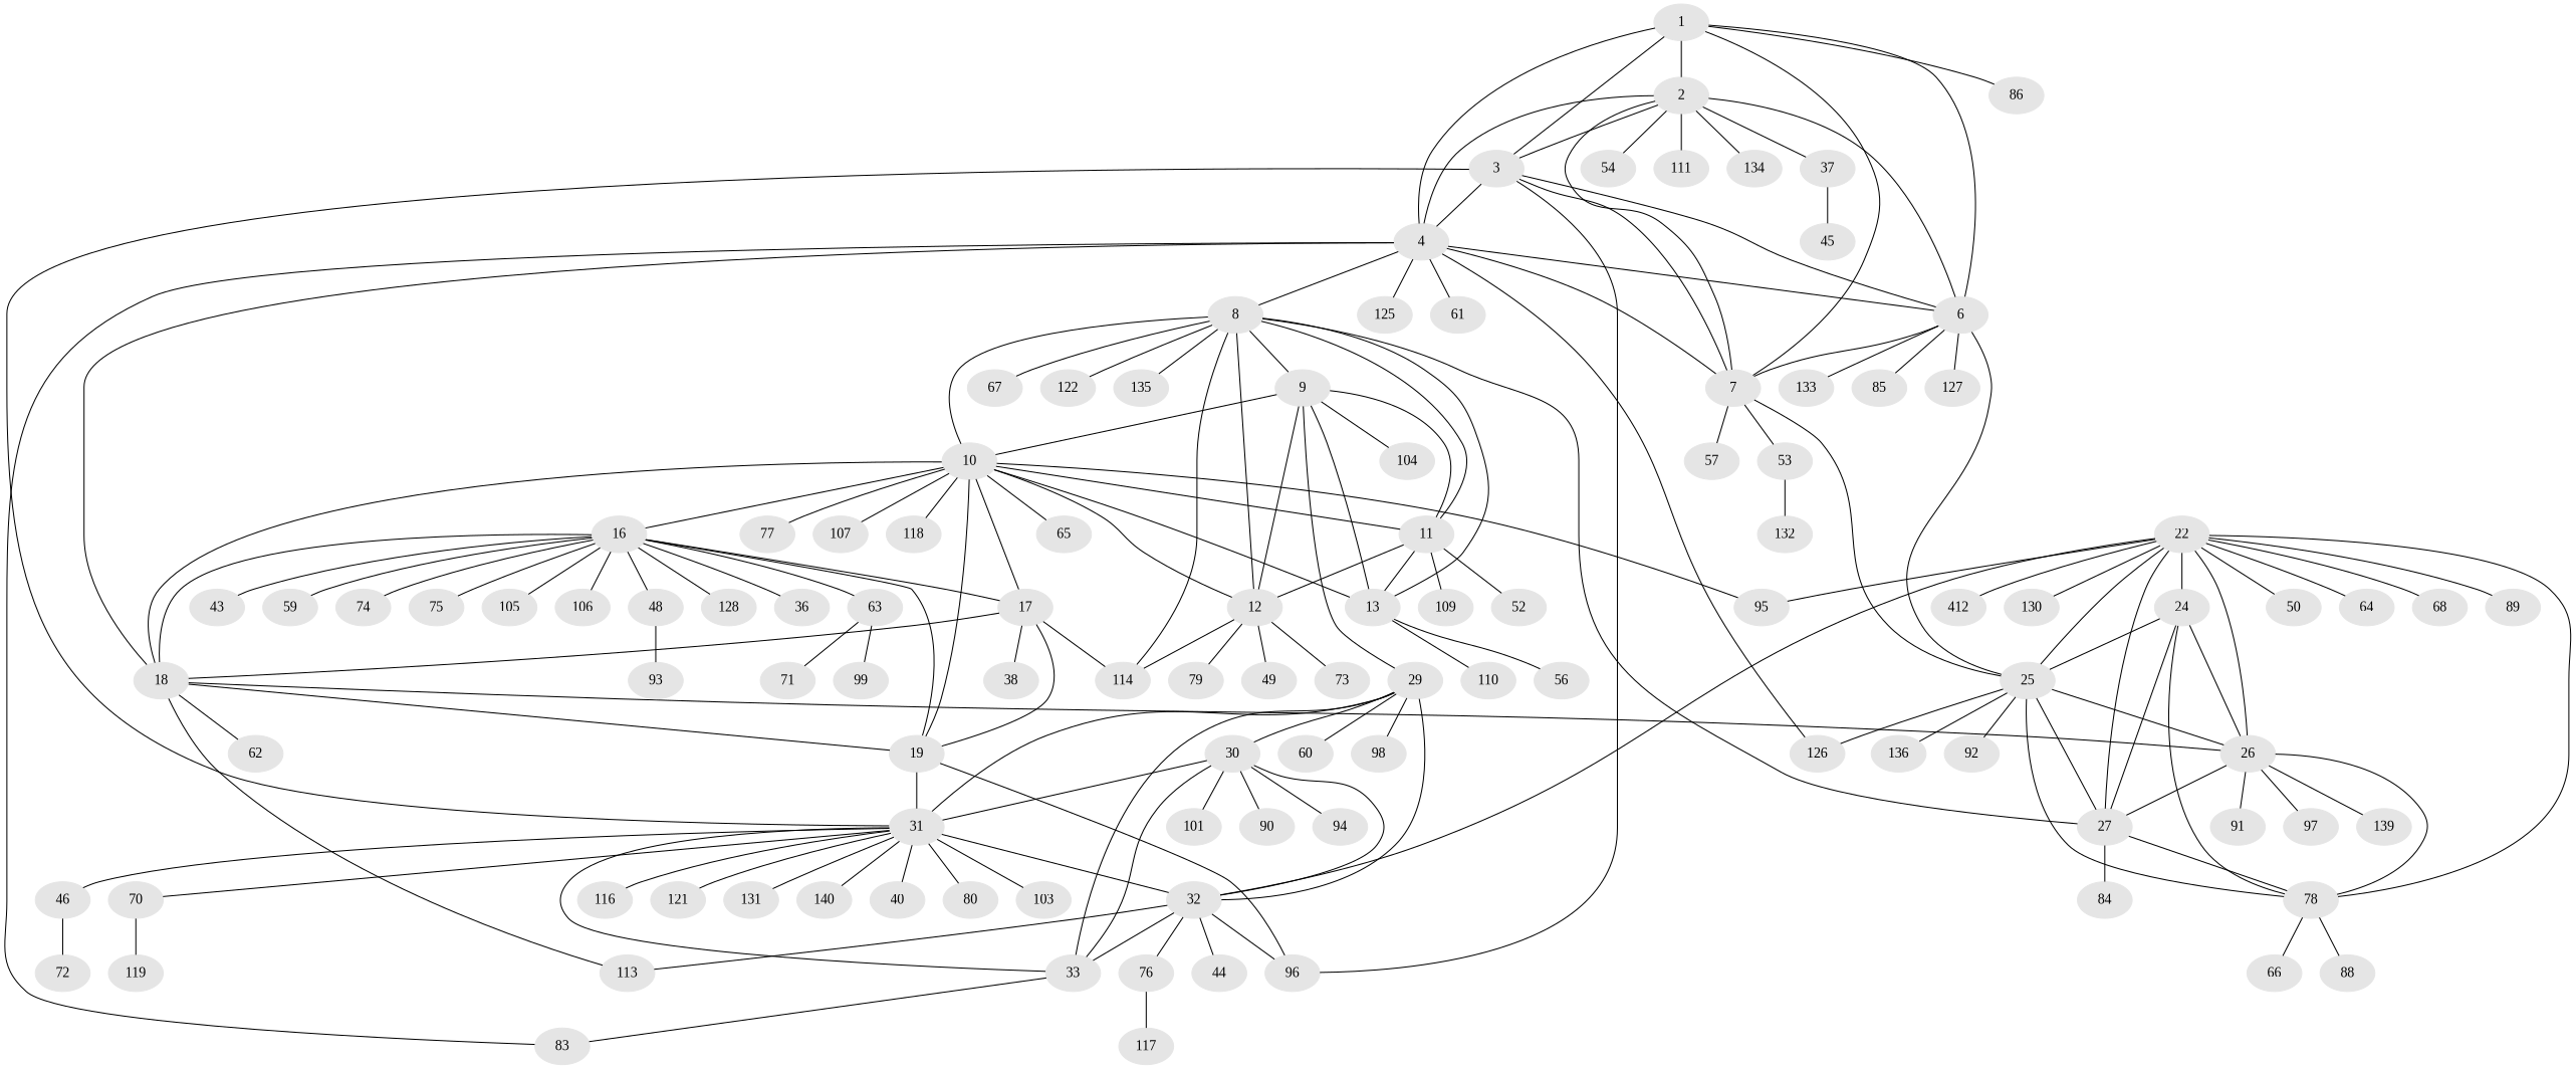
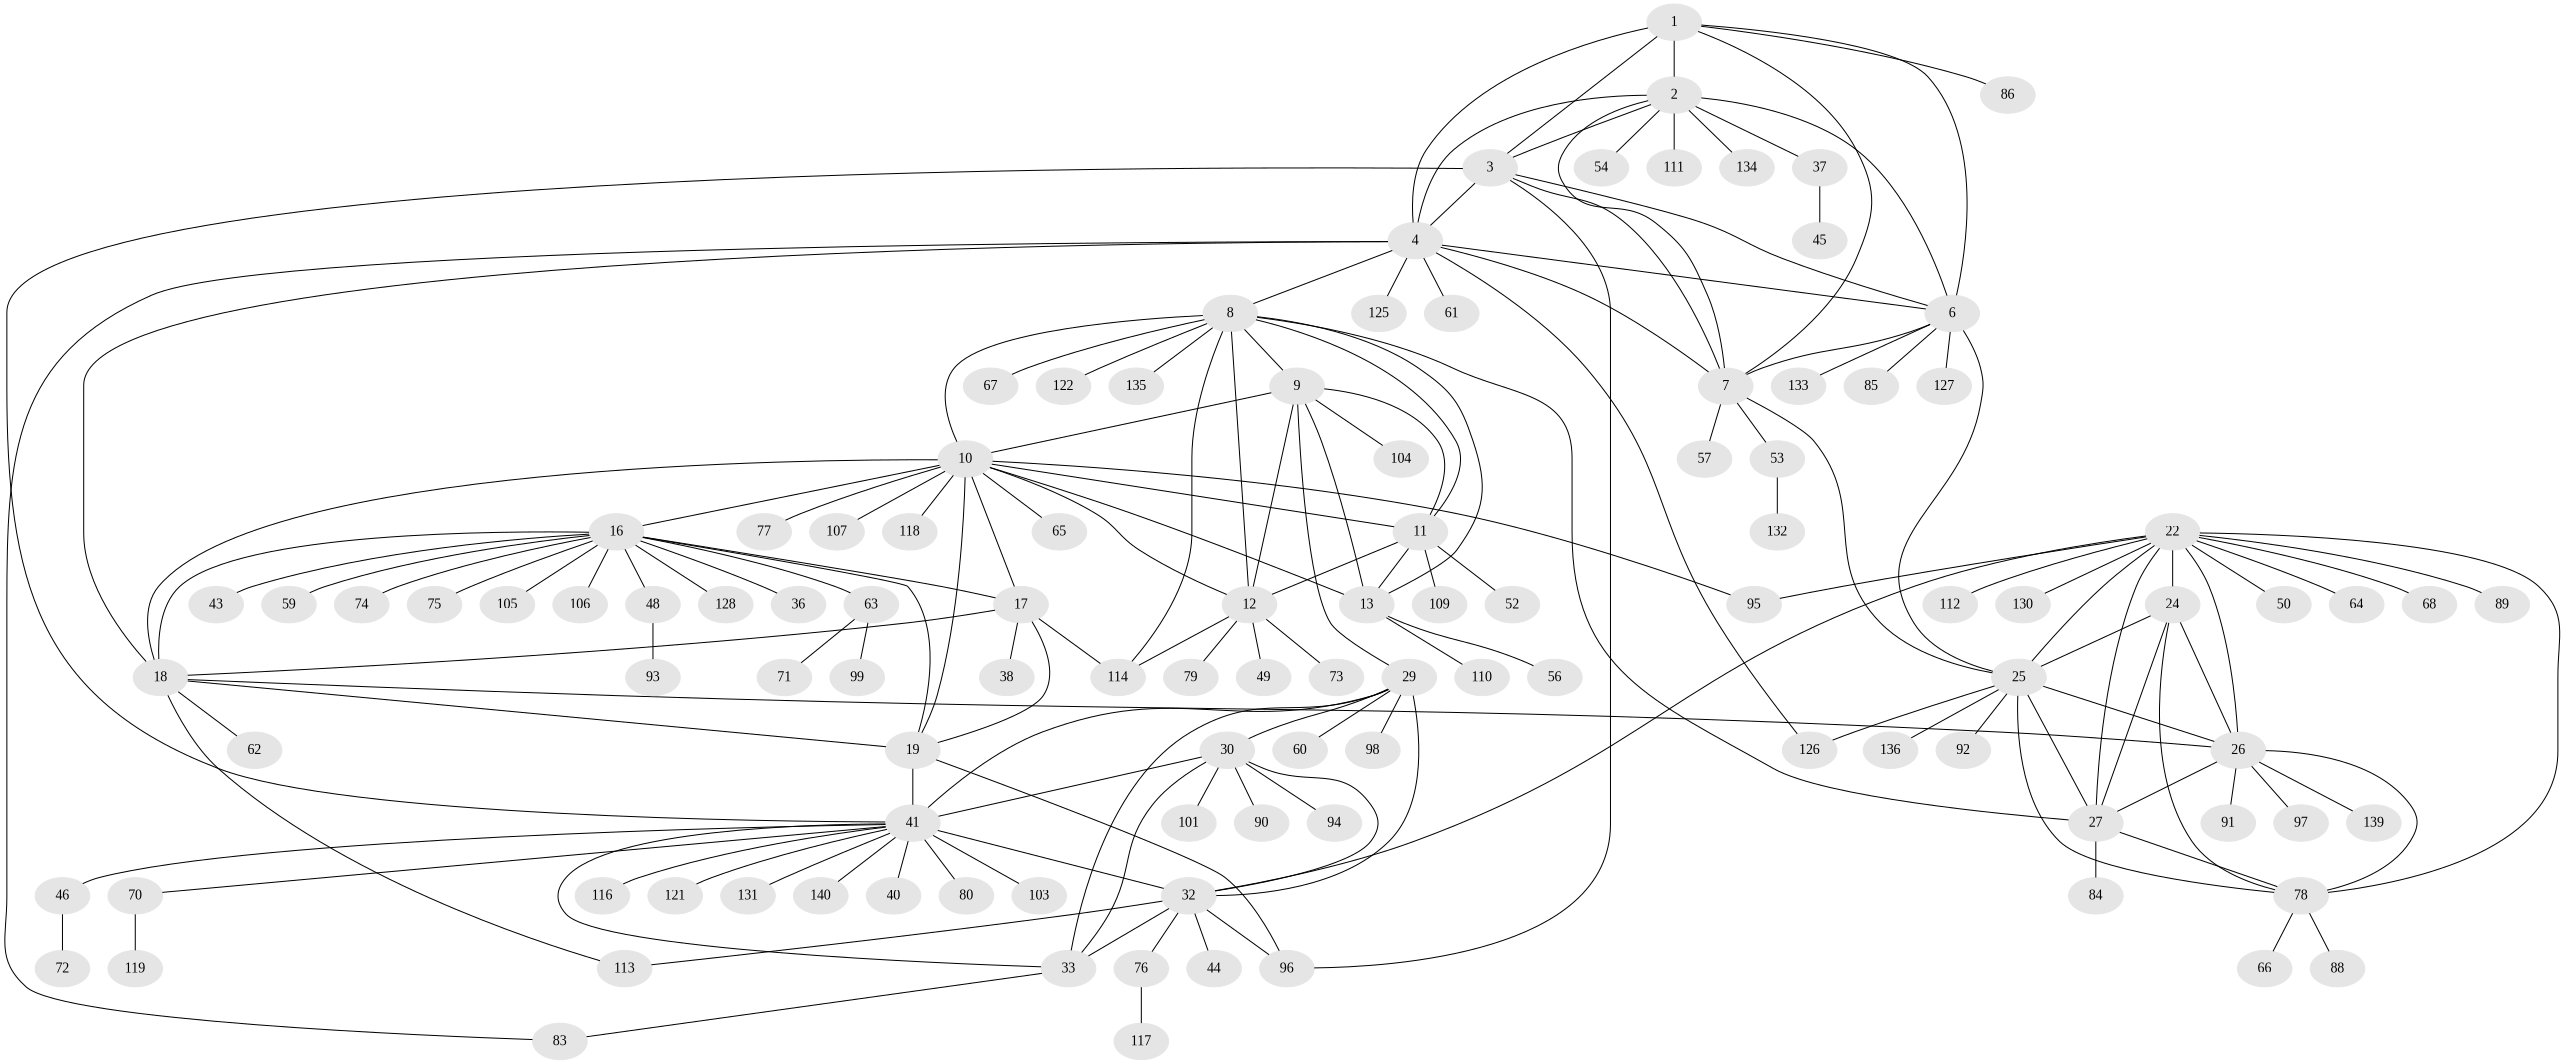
  graph {
    fontname="Liberation Serif"
    node [color=gray90 fontname="Liberation Serif" style=filled]
    edge [fontname="Liberation Serif"]
    1 [super="+5"]
    2 [super="+87"]
    3 [super="+41"]
    4
    6 [super="+78"]
    7 [super="+82"]
    86
    37
    54
    111
    134
    96 [super="+120"]
-   31 [super="+35"]
+   31 [super="+35" label=41]
    8 [super="+55"]
    18 [super="+20"]
    61
    83
    125
    126
    25 [super="+47"]
    85
    127
    133
    53
    57
    45 [super="+51"]
    9 [super="+81"]
    10 [super="+15"]
    11 [super="+58"]
    12 [super="+14"]
    13 [super="+138"]
    27
    67
    114 [super="+124"]
    122
    135
    19 [super="+102"]
    26 [super="+39"]
    62
    113
    32 [super="+34"]
    33 [super="+129"]
    40
    46
    70
    80
    103
    116
    121
    131
    140
    n52 [label=78 super="+69"]
    92
    136
    132
    29 [super="+108"]
    104
    16 [super="+21"]
    17 [super="+42"]
    65
    77
    95 [super="+100"]
    107
    118
    52
    109
    49
    73 [super="+123"]
    79
    56
    110
    84
    30
    60
    98
    36 [super="+137"]
    43
    48
    59
    63
    74
    75
    105
    106
    128
    38
    93
    71
    99
    91
    97
    139
    22 [super="+23"]
    24
    50
    64
    68
    89
-   112 [label=412]
+   112
    130
    66
    88
    44
    76
    90
    94 [super="+115"]
    101
    72
    119
    117
    1 -- 2 [weight=2]
    1 -- 3 [weight=2]
    1 -- 4 [weight=2]
    1 -- 6 [weight=2]
    1 -- 7 [weight=2]
    1 -- 86
    2 -- 3
    2 -- 4
    2 -- 6
    2 -- 7
    2 -- 37
    2 -- 54
    2 -- 111
    2 -- 134
    3 -- 4
    3 -- 6
    3 -- 7
    3 -- 96
    3 -- 31
    4 -- 6
    4 -- 7
    4 -- 8
    4 -- 18
    4 -- 61
    4 -- 83
    4 -- 125
    4 -- 126
    6 -- 7
    6 -- 25
    6 -- 85
    6 -- 127
    6 -- 133
    7 -- 25
    7 -- 53
    7 -- 57
    37 -- 45
    31 -- 32 [weight=4]
    31 -- 33 [weight=2]
    31 -- 40
    31 -- 46
    31 -- 70
    31 -- 80
    31 -- 103
    31 -- 116
    31 -- 121
    31 -- 131
    31 -- 140
    8 -- 9
    8 -- 10
    8 -- 11
    8 -- 12 [weight=2]
    8 -- 13
    8 -- 27
    8 -- 67
    8 -- 114
    8 -- 122
    8 -- 135
    18 -- 19 [weight=2]
    18 -- 26
    18 -- 62
    18 -- 113
    25 -- 126
    25 -- 27
    25 -- 26
    25 -- n52
    25 -- 92
    25 -- 136
    53 -- 132
    9 -- 10
    9 -- 11
    9 -- 12 [weight=2]
    9 -- 13
    9 -- 29
    9 -- 104
    10 -- 18 [weight=2]
    10 -- 11
    10 -- 12 [weight=2]
    10 -- 13
    10 -- 19
    10 -- 16 [weight=2]
    10 -- 17
    10 -- 65
    10 -- 77
    10 -- 95
    10 -- 107
    10 -- 118
    11 -- 12 [weight=2]
    11 -- 13
    11 -- 52
    11 -- 109
    12 -- 114
    12 -- 49
    12 -- 73
    12 -- 79
    13 -- 56
    13 -- 110
    27 -- n52
    27 -- 84
    19 -- 96
    19 -- 31
    26 -- 27
    26 -- n52
    26 -- 91
    26 -- 97
    26 -- 139
    32 -- 96
    32 -- 113
    32 -- 33 [weight=2]
    32 -- 44
    32 -- 76
    33 -- 83
    46 -- 72
    70 -- 119
    n52 -- 66
    n52 -- 88
    29 -- 31 [weight=2]
    29 -- 32 [weight=2]
    29 -- 33
    29 -- 30
    29 -- 60
    29 -- 98
    16 -- 18 [weight=4]
    16 -- 19 [weight=2]
    16 -- 17 [weight=2]
    16 -- 36
    16 -- 43
    16 -- 48
    16 -- 59
    16 -- 63
    16 -- 74
    16 -- 75
    16 -- 105
    16 -- 106
    16 -- 128
    17 -- 18 [weight=2]
    17 -- 114
    17 -- 19
    17 -- 38
    30 -- 31 [weight=2]
    30 -- 32 [weight=2]
    30 -- 33
    30 -- 90
    30 -- 94
    30 -- 101
    48 -- 93
    63 -- 71
    63 -- 99
    22 -- 25 [weight=2]
    22 -- 27 [weight=2]
    22 -- 26 [weight=2]
    22 -- 32
    22 -- n52 [weight=2]
    22 -- 95
    22 -- 24 [weight=2]
    22 -- 50
    22 -- 64
    22 -- 68
    22 -- 89
    22 -- 112
    22 -- 130
    24 -- 25
    24 -- 27
    24 -- 26
    24 -- n52
    76 -- 117
  }
